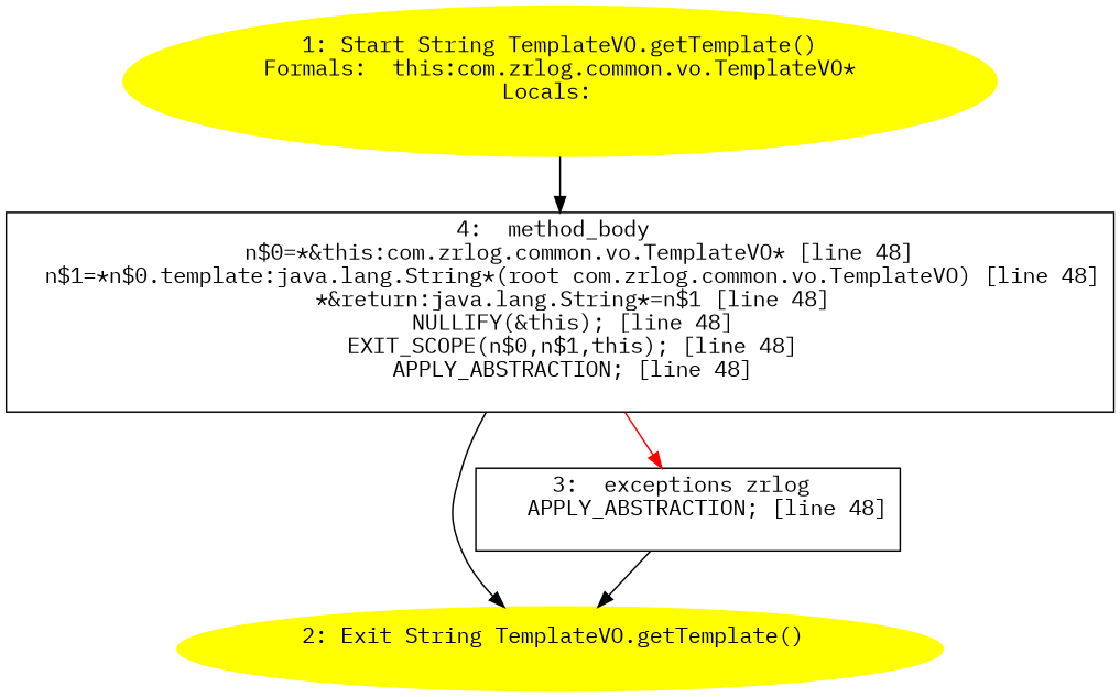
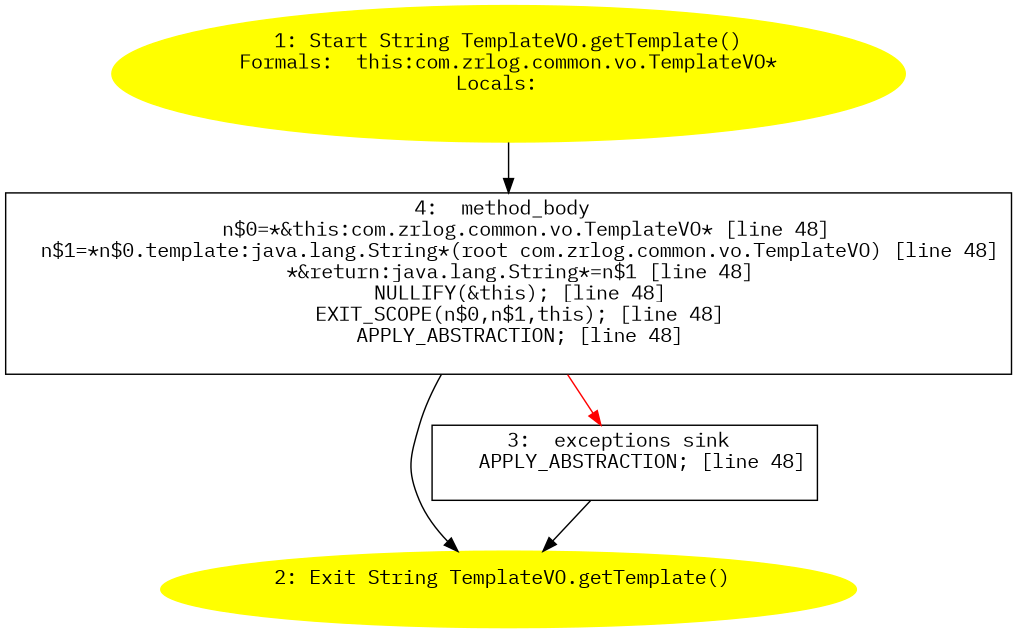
  digraph {
    fontname="IBM Plex Mono"
    node [fontname="IBM Plex Mono"]
    edge [fontname="IBM Plex Mono"]
    n1 [color=yellow label="1: Start String TemplateVO.getTemplate()\nFormals:  this:com.zrlog.common.vo.TemplateVO*\nLocals:  \n  " style=filled]
    n2 [label="4:  method_body \n   n$0=*&this:com.zrlog.common.vo.TemplateVO* [line 48]\n  n$1=*n$0.template:java.lang.String*(root com.zrlog.common.vo.TemplateVO) [line 48]\n  *&return:java.lang.String*=n$1 [line 48]\n  NULLIFY(&this); [line 48]\n  EXIT_SCOPE(n$0,n$1,this); [line 48]\n  APPLY_ABSTRACTION; [line 48]\n " shape=box]
    n3 [color=yellow label="2: Exit String TemplateVO.getTemplate() \n  " style=filled]
-   n4 [label="3:  exceptions zrlog \n   APPLY_ABSTRACTION; [line 48]\n " shape=box]
+   n4 [label="3:  exceptions sink \n   APPLY_ABSTRACTION; [line 48]\n " shape=box]
    n1 -> n2
    n2 -> n3
    n2 -> n4 [color=red]
    n4 -> n3
  }
